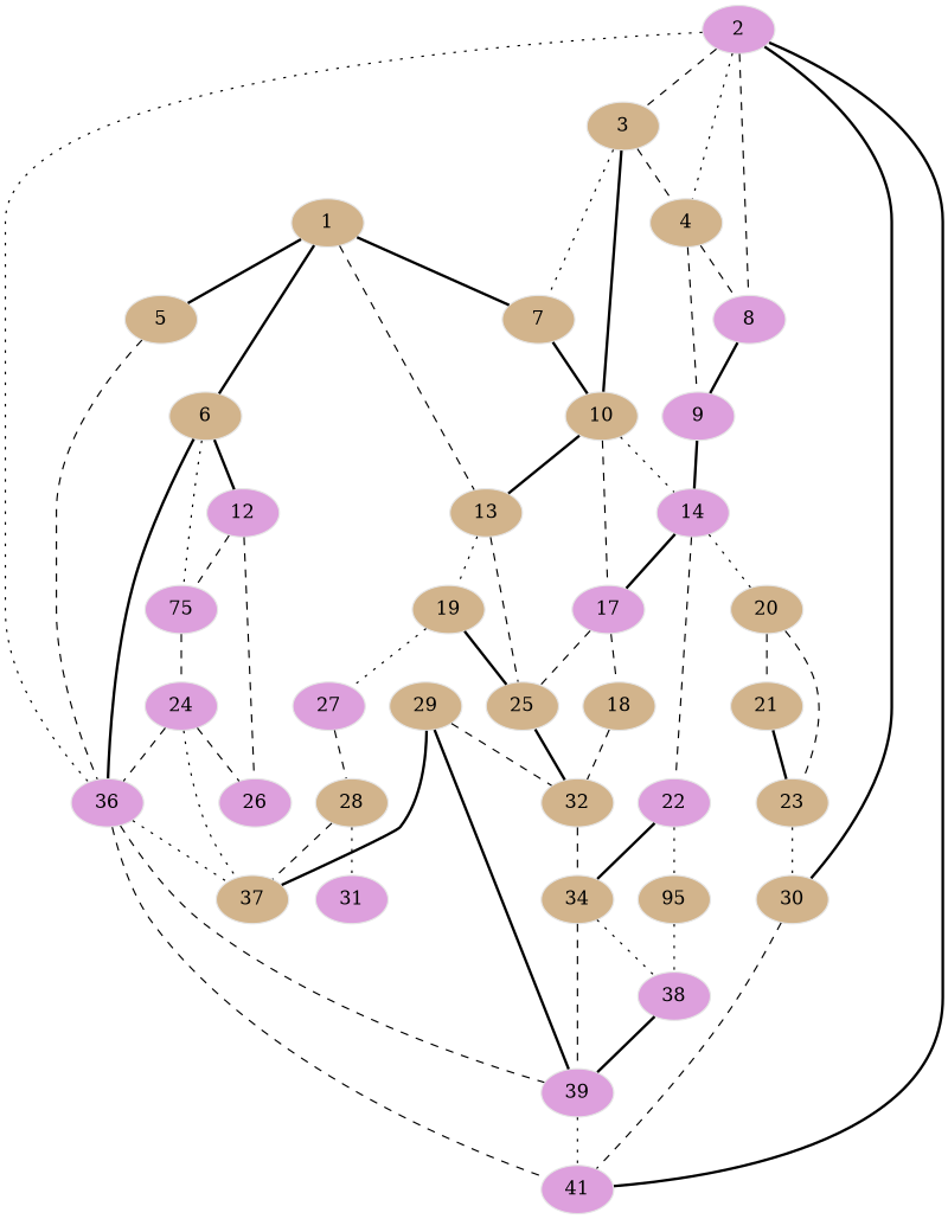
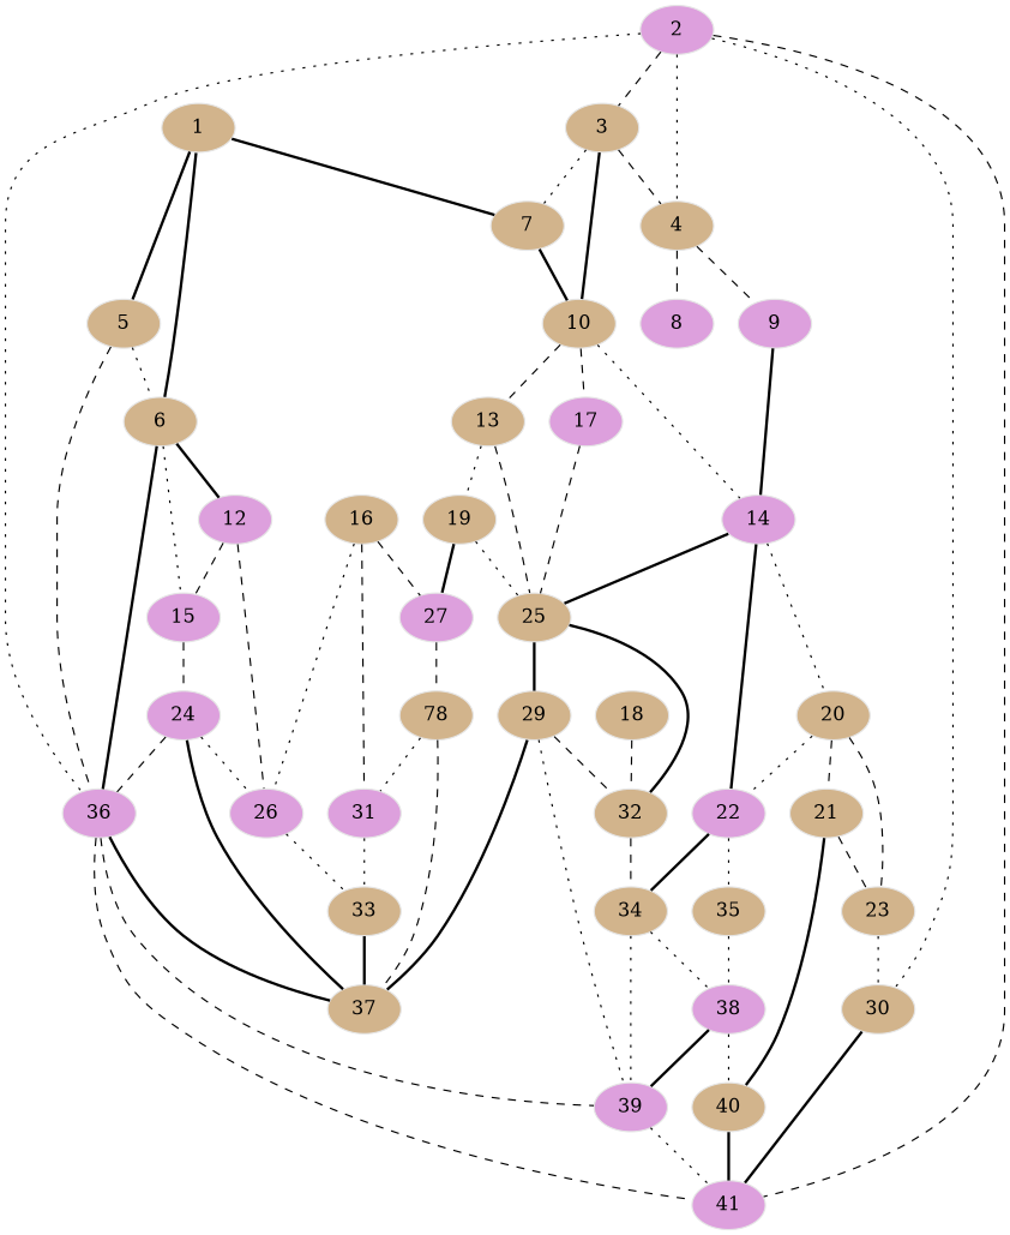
  graph {
    node [color=gray90 fillcolor=tan style=filled]
    edge [style=dashed weight=1.0]
    1
    5
    6
    7
    13
    36 [fillcolor=plum]
    12 [fillcolor=plum]
-   15 [fillcolor=plum label=75]
+   15 [fillcolor=plum]
    10
    19
    25
    2 [fillcolor=plum]
    3
    4
    8 [fillcolor=plum]
    30
    41 [fillcolor=plum]
    9 [fillcolor=plum]
    37
    39 [fillcolor=plum]
    14 [fillcolor=plum]
    17 [fillcolor=plum]
    26 [fillcolor=plum]
    24 [fillcolor=plum]
    20
    22 [fillcolor=plum]
    18
    27 [fillcolor=plum]
+   33
    32
    29
    21
    23
    34
-   35 [label=95]
+   35
+   16
    31 [fillcolor=plum]
-   28
+   28 [label=78]
+   40
    38 [fillcolor=plum]
    1 -- 5 [style=bold]
    1 -- 6 [style=bold]
    1 -- 7 [style=bold]
-   1 -- 13
+   5 -- 6 [style=dotted]
    5 -- 36
    6 -- 36 [style=bold]
    6 -- 12 [style=bold]
    6 -- 15 [style=dotted]
    7 -- 10 [style=bold]
    13 -- 19 [style=dotted]
    13 -- 25
    36 -- 41
-   36 -- 37 [style=dotted]
+   36 -- 37 [style=bold]
    36 -- 39
    12 -- 15 [weight=2.0]
    12 -- 26
    15 -- 24
-   10 -- 13 [style=bold]
+   10 -- 13
    10 -- 14 [style=dotted]
    10 -- 17
-   19 -- 25 [style=bold weight=2.0]
-   19 -- 27 [style=dotted weight=2.0]
+   19 -- 25 [style=dotted weight=2.0]
+   19 -- 27 [style=bold weight=2.0]
    25 -- 32 [style=bold]
+   25 -- 29 [style=bold]
    2 -- 36 [style=dotted]
    2 -- 3
    2 -- 4 [style=dotted]
-   2 -- 8
-   2 -- 30 [style=bold]
-   2 -- 41 [style=bold]
+   2 -- 30 [style=dotted]
+   2 -- 41
    3 -- 7 [style=dotted weight=2.0]
    3 -- 10 [style=bold]
    3 -- 4 [weight=2.0]
    4 -- 8 [weight=2.0]
    4 -- 9
-   8 -- 9 [style=bold]
-   30 -- 41
+   30 -- 41 [style=bold]
    9 -- 14 [style=bold]
    39 -- 41 [style=dotted weight=2.0]
-   14 -- 17 [style=bold]
+   14 -- 25 [style=bold]
    14 -- 20 [style=dotted]
-   14 -- 22
+   14 -- 22 [style=bold]
    17 -- 25
-   17 -- 18
+   26 -- 33 [style=dotted]
    24 -- 36
-   24 -- 37 [style=dotted]
-   24 -- 26
+   24 -- 37 [style=bold]
+   24 -- 26 [style=dotted]
+   20 -- 22 [style=dotted weight=2.0]
    20 -- 21
    20 -- 23
    22 -- 34 [style=bold]
    22 -- 35 [style=dotted]
    18 -- 32 [weight=2.0]
    27 -- 28
+   33 -- 37 [style=bold weight=2.0]
    32 -- 34 [weight=2.0]
    29 -- 37 [style=bold]
-   29 -- 39 [style=bold]
+   29 -- 39 [style=dotted]
    29 -- 32
-   21 -- 23 [style=bold]
+   21 -- 23
+   21 -- 40 [style=bold]
    23 -- 30 [style=dotted weight=2.0]
-   34 -- 39
+   34 -- 39 [style=dotted]
    34 -- 38 [style=dotted]
    35 -- 38 [style=dotted weight=3.0]
+   16 -- 26 [style=dotted]
+   16 -- 27
+   16 -- 31
+   31 -- 33 [style=dotted weight=2.0]
    28 -- 37
    28 -- 31 [style=dotted]
+   40 -- 41 [style=bold weight=2.0]
    38 -- 39 [style=bold]
+   38 -- 40 [style=dotted]
  }
